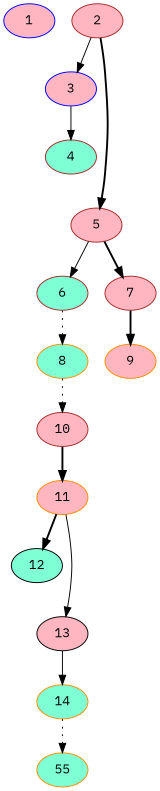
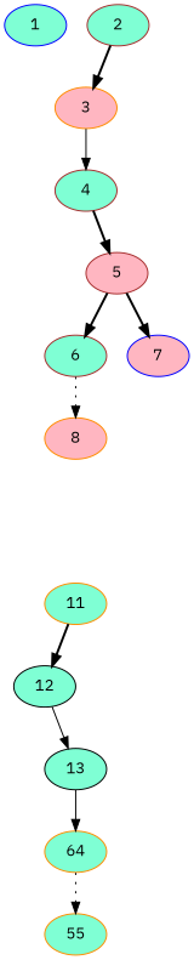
  digraph {
    fontname="IBM Plex Mono"
    node [alpha=0.01 color=darkorange fillcolor=lightpink fontname="IBM Plex Mono" style=filled]
    edge [fontname="IBM Plex Mono" style=bold]
-   1 [alpha=0.07 color=blue expect_size=17212416]
-   2 [alpha=0.09 color=brown expect_size=20305920]
-   3 [color=blue expect_size=8632320]
+   1 [alpha=0.07 color=blue expect_size=17212416 fillcolor=aquamarine]
+   2 [alpha=0.09 color=brown expect_size=20305920 fillcolor=aquamarine]
+   3 [expect_size=8632320]
    4 [alpha=0.08 color=brown expect_size=20065280 fillcolor=aquamarine]
    5 [alpha=0.07 color=brown expect_size=19963904]
    6 [alpha=0.12 color=brown expect_size=23101440 fillcolor=aquamarine]
-   7 [alpha=0.12 color=brown expect_size=45076480]
-   8 [alpha=0.19 expect_size=6167552 fillcolor=aquamarine]
-   9 [alpha=0.02 expect_size=47269888]
-   10 [alpha=0.10 color=brown expect_size=13640704]
-   11 [alpha=0.03 expect_size=19852288]
+   7 [alpha=0.12 color=blue expect_size=45076480]
+   8 [alpha=0.19 expect_size=6167552]
+   11 [alpha=0.03 expect_size=19852288 fillcolor=aquamarine]
    12 [color=black expect_size=36970496 fillcolor=aquamarine]
-   13 [color=black expect_size=10588160]
-   14 [alpha=0.02 expect_size=12963840 fillcolor=aquamarine]
+   13 [color=black expect_size=10588160 fillcolor=aquamarine]
+   14 [alpha=0.02 expect_size=12963840 fillcolor=aquamarine label=64]
    n15 [alpha=0.18 expect_size=32690176 fillcolor=aquamarine label=55]
-   2 -> 3 [style=solid]
+   2 -> 3
    3 -> 4 [style=solid]
-   2 -> 5
-   5 -> 6 [style=solid]
+   4 -> 5
+   5 -> 6
    5 -> 7
    6 -> 8 [style=dotted]
-   7 -> 9
-   8 -> 10 [style=dotted]
-   10 -> 11
    11 -> 12
-   11 -> 13 [style=solid]
+   12 -> 13 [style=solid]
    13 -> 14 [style=solid]
    14 -> n15 [style=dotted]
  }
